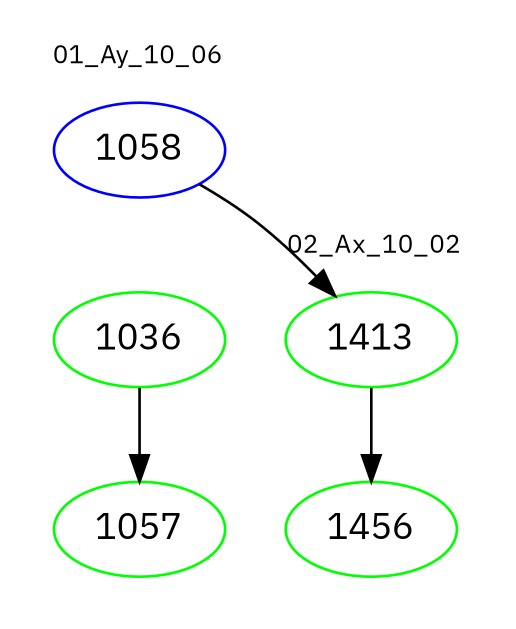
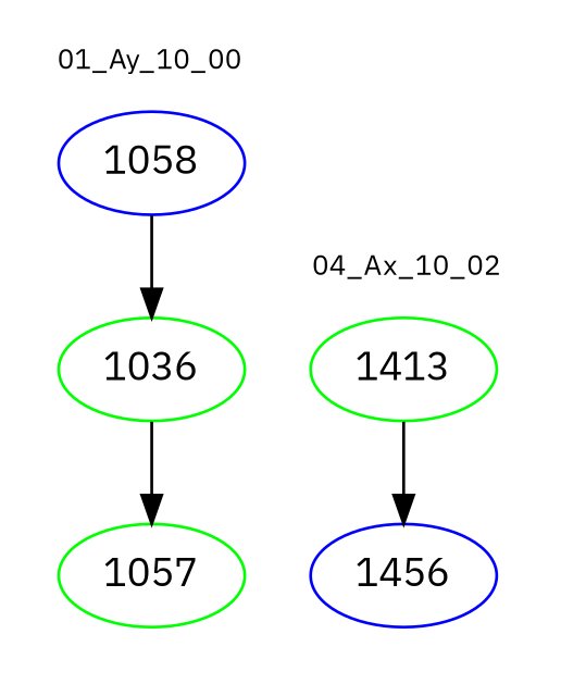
  digraph {
    fontname="IBM Plex Sans"
    node [color=green fontname="IBM Plex Sans"]
    edge [color=black fontname="IBM Plex Sans"]
    n1 [label=1413]
-   n2 [label=1456]
+   n2 [color=blue label=1456]
    n3 [color=blue label=1058]
    n4 [label=1036]
    n5 [label=1057]
    subgraph cluster_1 {
      color=white
      fontsize=10
-     label="02_Ax_10_02"
+     label="04_Ax_10_02"
      n1
      n2
    }
    subgraph cluster_2 {
      color=white
      fontsize=10
-     label="01_Ay_10_06"
+     label="01_Ay_10_00"
      n3
      n4
      n5
    }
    n1 -> n2
-   n3 -> n1
+   n3 -> n4
    n4 -> n5
  }
